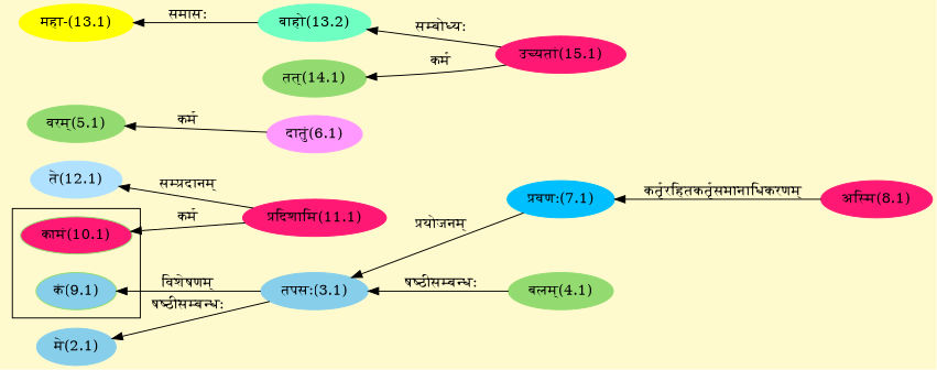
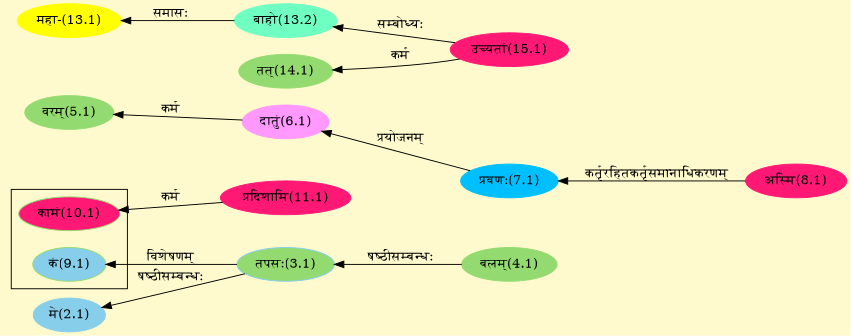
  digraph {
    bgcolor=lemonchiffon1
    compound=true
    rankdir=LR
    node [color="#93DB70" style=filled]
    edge [dir=back]
    n1 [fillcolor="#87CEEB" label="कं(9.1)"]
    n2 [fillcolor="#FF1975" label="कामं(10.1)"]
-   n3 [color="#87CEEB" label="तपसः(3.1)"]
+   n3 [color="#87CEEB" label="तपसः(3.1)" fillcolor="#93DB70"]
    n4 [color="#FF1975" label="प्रदिशामि(11.1)"]
    n5 [color="#87CEEB" label="मे(2.1)"]
    n6 [label="बलम्(4.1)"]
    n7 [label="वरम्(5.1)"]
    n8 [color="#FF99FF" label="दातुं(6.1)"]
    n9 [color="#00BFFF" label="प्रवणः(7.1)"]
    n10 [color="#FF1975" label="अस्मि(8.1)"]
-   n11 [color="#B0E2FF" label="ते(12.1)"]
    n12 [color="#FFFF00" label="महा-(13.1)"]
    n13 [color="#6FFFC3" label="बाहो(13.2)"]
    n14 [color="#FF1975" label="उच्यतां(15.1)"]
    n15 [label="तत्(14.1)"]
    subgraph cluster_1 {
      n1
      n2
    }
    n1 -> n3 [label="विशेषणम्"]
    n2 -> n4 [label="कर्म"]
    n3 -> n6 [label="षष्ठीसम्बन्धः"]
    n5 -> n3 [label="षष्ठीसम्बन्धः"]
    n7 -> n8 [label="कर्म"]
-   n3 -> n9 [label="प्रयोजनम्"]
+   n8 -> n9 [label="प्रयोजनम्"]
    n9 -> n10 [label="कर्तृरहितकर्तृसमानाधिकरणम्"]
-   n11 -> n4 [label="सम्प्रदानम्"]
    n12 -> n13 [label="समासः"]
    n13 -> n14 [label="सम्बोध्यः"]
    n15 -> n14 [label="कर्म"]
  }
